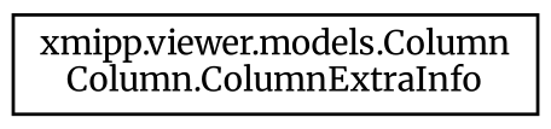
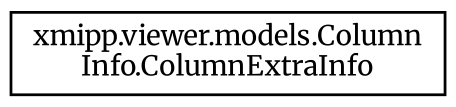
  digraph {
    rankdir=LR
    fontname=Merriweather
-   n1 [color=black fillcolor=white fontname=Merriweather fontsize=10 height=0.2 label="xmipp.viewer.models.Column\lColumn.ColumnExtraInfo" shape=record style=filled width=0.4]
+   n1 [color=black fillcolor=white fontname=Merriweather fontsize=10 height=0.2 label="xmipp.viewer.models.Column\lInfo.ColumnExtraInfo" shape=record style=filled width=0.4]
  }
